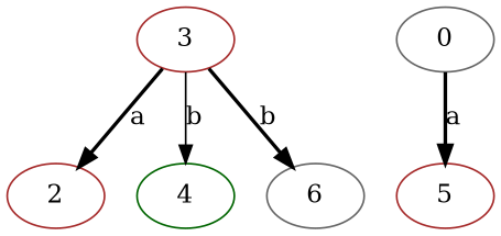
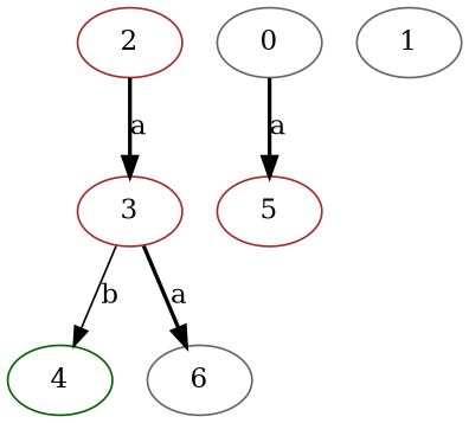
  strict digraph {
    node [color=brown]
    edge [style=bold]
    2
    3
    4 [color=darkgreen]
    6 [color=gray40]
    0 [color=gray40]
    5
-   3 -> 2 [label=a]
+   1 [color=gray40]
+   2 -> 3 [label=a]
    3 -> 4 [label=b style=solid]
-   3 -> 6 [label=b]
+   3 -> 6 [label=a]
    0 -> 5 [label=a]
  }
